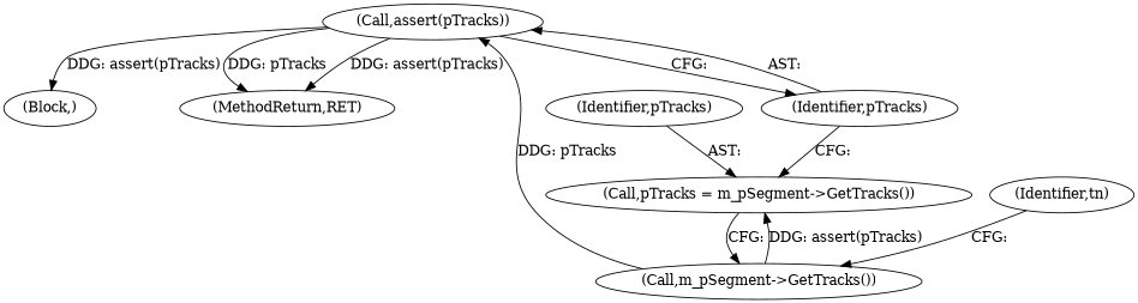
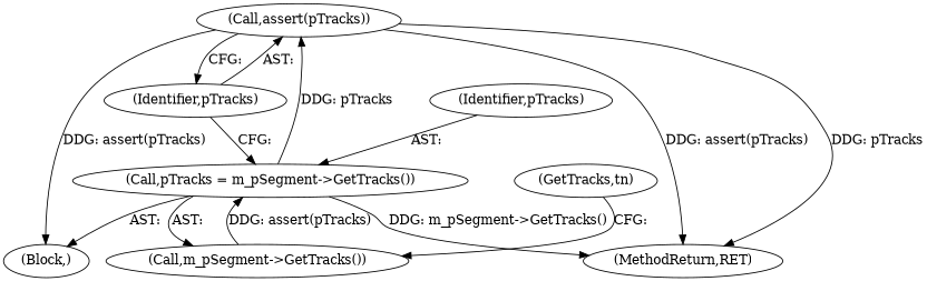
  digraph {
    fontname="DejaVu Serif"
    node [fontname="DejaVu Serif"]
    edge [fontname="DejaVu Serif"]
    n1 [label="(Call,assert(pTracks))"]
    n2 [label="(Block,)"]
    n3 [label="(MethodReturn,RET)"]
    n4 [label="(Identifier,pTracks)"]
    n5 [label="(Call,pTracks = m_pSegment->GetTracks())"]
    n6 [label="(Call,m_pSegment->GetTracks())"]
    n7 [label="(Identifier,pTracks)"]
-   n8 [label="(Identifier,tn)"]
+   n8 [label="(GetTracks,tn)"]
    n1 -> n2 [label="DDG: assert(pTracks)"]
    n1 -> n3 [label="DDG: pTracks"]
    n1 -> n3 [label="DDG: assert(pTracks)"]
    n1 -> n4 [label="CFG: "]
    n4 -> n1 [label="AST: "]
    n4 -> n5 [label="CFG: "]
-   n6 -> n1 [label="DDG: pTracks"]
-   n5 -> n6 [label="CFG: "]
+   n5 -> n1 [label="DDG: pTracks"]
+   n5 -> n2 [label="AST: "]
+   n5 -> n3 [label="DDG: m_pSegment->GetTracks()"]
+   n5 -> n6 [label="AST: "]
    n6 -> n5 [label="DDG: assert(pTracks)"]
    n7 -> n5 [label="AST: "]
    n8 -> n6 [label="CFG: "]
  }
